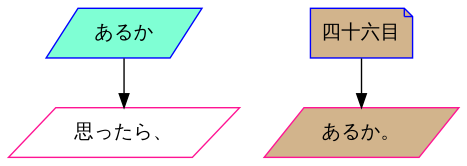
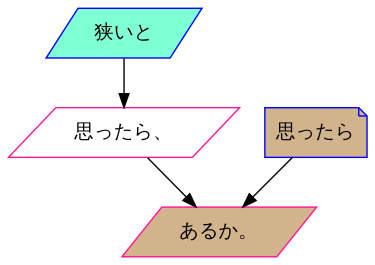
  digraph {
    fontname="IBM Plex Sans"
    node [color=blue fillcolor=tan fontname="IBM Plex Sans" shape=parallelogram style=filled]
    edge [fontname="IBM Plex Sans"]
-   n1 [fillcolor=aquamarine label="あるか"]
+   n1 [fillcolor=aquamarine label="狭いと"]
    n2 [color=deeppink fillcolor=white label="思ったら、"]
    n3 [color=deeppink label="あるか。"]
-   n4 [label="四十六目" shape=note]
+   n4 [label="思ったら" shape=note]
    n1 -> n2
+   n2 -> n3
    n4 -> n3
  }
